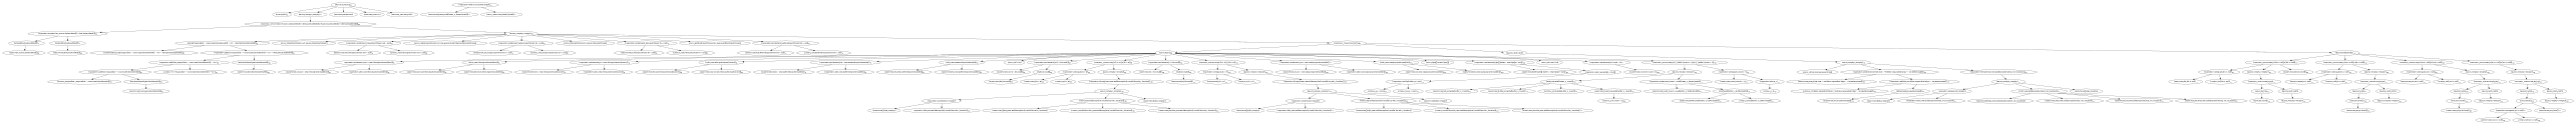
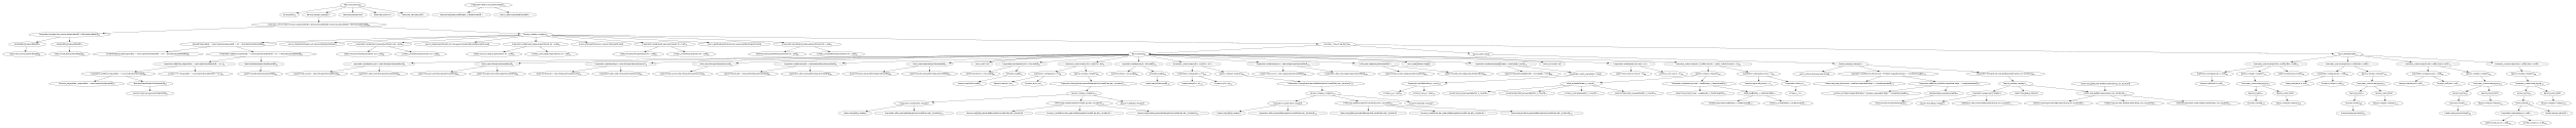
  digraph {
    fontname="Fira Sans"
    node [fontname="Fira Sans"]
    edge [fontname="Fira Sans"]
    n1 [label=<(METHOD,extract)<SUB>85</SUB>>]
    n2 [label=<(PARAM,this)<SUB>85</SUB>>]
    n3 [label=<(BLOCK,&lt;empty&gt;,&lt;empty&gt;)<SUB>85</SUB>>]
    n4 [label=<(MODIFIER,PROTECTED)>]
    n5 [label=<(MODIFIER,VIRTUAL)>]
    n6 [label=<(METHOD_RETURN,void)<SUB>85</SUB>>]
    n7 [label=<(CONTROL_STRUCTURE,if (source.lastModified() &gt; dest.lastModified()),if (source.lastModified() &gt; dest.lastModified()))<SUB>86</SUB>>]
    n8 [label=<(&lt;operator&gt;.greaterThan,source.lastModified() &gt; dest.lastModified())<SUB>86</SUB>>]
    n9 [label=<(BLOCK,&lt;empty&gt;,&lt;empty&gt;)<SUB>86</SUB>>]
    n10 [label=<(lastModified,lastModified())<SUB>86</SUB>>]
    n11 [label=<(lastModified,lastModified())<SUB>86</SUB>>]
    n12 [label=<(log,log(&quot;Expanding &quot; + source.getAbsolutePath() + &quot; to &quot; + dest.getAbsolutePath()))<SUB>87</SUB>>]
    n13 [label=<(LOCAL,FileOutputStream out: java.io.FileOutputStream)>]
    n14 [label=<(&lt;operator&gt;.assignment,FileOutputStream out = null)<SUB>90</SUB>>]
    n15 [label=<(LOCAL,CBZip2InputStream zIn: org.apache.tools.bzip2.CBZip2InputStream)>]
    n16 [label=<(&lt;operator&gt;.assignment,CBZip2InputStream zIn = null)<SUB>91</SUB>>]
    n17 [label=<(LOCAL,FileInputStream fis: java.io.FileInputStream)>]
    n18 [label=<(&lt;operator&gt;.assignment,FileInputStream fis = null)<SUB>92</SUB>>]
    n19 [label=<(LOCAL,BufferedInputStream bis: java.io.BufferedInputStream)>]
    n20 [label=<(&lt;operator&gt;.assignment,BufferedInputStream bis = null)<SUB>93</SUB>>]
    n21 [label=<(CONTROL_STRUCTURE,try,try)<SUB>94</SUB>>]
    n22 [label=<(IDENTIFIER,source,lastModified())<SUB>86</SUB>>]
    n23 [label=<(IDENTIFIER,dest,lastModified())<SUB>86</SUB>>]
    n24 [label=<(IDENTIFIER,this,log(&quot;Expanding &quot; + source.getAbsolutePath() + &quot; to &quot; + dest.getAbsolutePath()))<SUB>87</SUB>>]
    n25 [label=<(&lt;operator&gt;.addition,&quot;Expanding &quot; + source.getAbsolutePath() + &quot; to &quot; + dest.getAbsolutePath())<SUB>87</SUB>>]
    n26 [label=<(IDENTIFIER,out,FileOutputStream out = null)<SUB>90</SUB>>]
    n27 [label=<(LITERAL,null,FileOutputStream out = null)<SUB>90</SUB>>]
    n28 [label=<(IDENTIFIER,zIn,CBZip2InputStream zIn = null)<SUB>91</SUB>>]
    n29 [label=<(LITERAL,null,CBZip2InputStream zIn = null)<SUB>91</SUB>>]
    n30 [label=<(IDENTIFIER,fis,FileInputStream fis = null)<SUB>92</SUB>>]
    n31 [label=<(LITERAL,null,FileInputStream fis = null)<SUB>92</SUB>>]
    n32 [label=<(IDENTIFIER,bis,BufferedInputStream bis = null)<SUB>93</SUB>>]
    n33 [label=<(LITERAL,null,BufferedInputStream bis = null)<SUB>93</SUB>>]
    n34 [label=<(BLOCK,try,try)<SUB>94</SUB>>]
    n35 [label=<(BLOCK,catch,catch)>]
    n36 [label=<(BLOCK,finally,finally)<SUB>116</SUB>>]
    n37 [label=<(&lt;operator&gt;.addition,&quot;Expanding &quot; + source.getAbsolutePath() + &quot; to &quot;)<SUB>87</SUB>>]
    n38 [label=<(getAbsolutePath,getAbsolutePath())<SUB>88</SUB>>]
    n39 [label=<(&lt;operator&gt;.addition,&quot;Expanding &quot; + source.getAbsolutePath())<SUB>87</SUB>>]
    n40 [label=<(LITERAL,&quot; to &quot;,&quot;Expanding &quot; + source.getAbsolutePath() + &quot; to &quot;)<SUB>87</SUB>>]
    n41 [label=<(IDENTIFIER,dest,getAbsolutePath())<SUB>88</SUB>>]
    n42 [label=<(LITERAL,&quot;Expanding &quot;,&quot;Expanding &quot; + source.getAbsolutePath())<SUB>87</SUB>>]
    n43 [label=<(getAbsolutePath,getAbsolutePath())<SUB>87</SUB>>]
    n44 [label=<(IDENTIFIER,source,getAbsolutePath())<SUB>87</SUB>>]
    n45 [label=<(&lt;operator&gt;.assignment,out = new FileOutputStream(dest))<SUB>95</SUB>>]
    n46 [label=<(&lt;init&gt;,new FileOutputStream(dest))<SUB>95</SUB>>]
    n47 [label=<(&lt;operator&gt;.assignment,fis = new FileInputStream(source))<SUB>96</SUB>>]
    n48 [label=<(&lt;init&gt;,new FileInputStream(source))<SUB>96</SUB>>]
    n49 [label=<(&lt;operator&gt;.assignment,bis = new BufferedInputStream(fis))<SUB>97</SUB>>]
    n50 [label=<(&lt;init&gt;,new BufferedInputStream(fis))<SUB>97</SUB>>]
    n51 [label=<(LOCAL,int b: int)>]
    n52 [label=<(&lt;operator&gt;.assignment,int b = bis.read())<SUB>98</SUB>>]
    n53 [label=<(CONTROL_STRUCTURE,if (b != 'B'),if (b != 'B'))<SUB>99</SUB>>]
    n54 [label=<(&lt;operator&gt;.assignment,b = bis.read())<SUB>102</SUB>>]
    n55 [label=<(CONTROL_STRUCTURE,if (b != 'Z'),if (b != 'Z'))<SUB>103</SUB>>]
    n56 [label=<(&lt;operator&gt;.assignment,zIn = new CBZip2InputStream(bis))<SUB>106</SUB>>]
    n57 [label=<(&lt;init&gt;,new CBZip2InputStream(bis))<SUB>106</SUB>>]
    n58 [label=<(LOCAL,byte[] buffer: byte[])>]
    n59 [label=<(&lt;operator&gt;.assignment,byte[] buffer = new byte[8 * 1024])<SUB>107</SUB>>]
    n60 [label=<(LOCAL,int count: int)>]
    n61 [label=<(&lt;operator&gt;.assignment,int count = 0)<SUB>168</SUB>>]
    n62 [label=<(CONTROL_STRUCTURE,do {...} while (count != -1),do {...} while (count != -1))<SUB>109</SUB>>]
    n63 [label=<(BLOCK,&lt;empty&gt;,&lt;empty&gt;)<SUB>113</SUB>>]
    n64 [label=<(CONTROL_STRUCTURE,if (bis != null),if (bis != null))<SUB>117</SUB>>]
    n65 [label=<(CONTROL_STRUCTURE,if (fis != null),if (fis != null))<SUB>122</SUB>>]
    n66 [label=<(CONTROL_STRUCTURE,if (out != null),if (out != null))<SUB>127</SUB>>]
    n67 [label=<(CONTROL_STRUCTURE,if (zIn != null),if (zIn != null))<SUB>132</SUB>>]
    n68 [label=<(IDENTIFIER,out,out = new FileOutputStream(dest))<SUB>95</SUB>>]
    n69 [label=<(&lt;operator&gt;.alloc,new FileOutputStream(dest))<SUB>95</SUB>>]
    n70 [label=<(IDENTIFIER,out,new FileOutputStream(dest))<SUB>95</SUB>>]
    n71 [label=<(IDENTIFIER,dest,new FileOutputStream(dest))<SUB>95</SUB>>]
    n72 [label=<(IDENTIFIER,fis,fis = new FileInputStream(source))<SUB>96</SUB>>]
    n73 [label=<(&lt;operator&gt;.alloc,new FileInputStream(source))<SUB>96</SUB>>]
-   n74 [label=<(IDENTIFIER,fis,new FileInputStream(source))<SUB>96</SUB>>]
    n75 [label=<(IDENTIFIER,source,new FileInputStream(source))<SUB>96</SUB>>]
    n76 [label=<(IDENTIFIER,bis,bis = new BufferedInputStream(fis))<SUB>97</SUB>>]
    n77 [label=<(&lt;operator&gt;.alloc,new BufferedInputStream(fis))<SUB>97</SUB>>]
    n78 [label=<(IDENTIFIER,bis,new BufferedInputStream(fis))<SUB>97</SUB>>]
    n79 [label=<(IDENTIFIER,fis,new BufferedInputStream(fis))<SUB>97</SUB>>]
    n80 [label=<(IDENTIFIER,b,int b = bis.read())<SUB>90</SUB>>]
    n81 [label=<(read,bis.read())<SUB>98</SUB>>]
    n82 [label=<(&lt;operator&gt;.notEquals,b != 'B')<SUB>99</SUB>>]
    n83 [label=<(BLOCK,&lt;empty&gt;,&lt;empty&gt;)<SUB>99</SUB>>]
    n84 [label=<(IDENTIFIER,b,b = bis.read())<SUB>102</SUB>>]
    n85 [label=<(read,bis.read())<SUB>102</SUB>>]
    n86 [label=<(&lt;operator&gt;.notEquals,b != 'Z')<SUB>103</SUB>>]
    n87 [label=<(BLOCK,&lt;empty&gt;,&lt;empty&gt;)<SUB>103</SUB>>]
    n88 [label=<(IDENTIFIER,zIn,zIn = new CBZip2InputStream(bis))<SUB>106</SUB>>]
    n89 [label=<(&lt;operator&gt;.alloc,new CBZip2InputStream(bis))<SUB>106</SUB>>]
    n90 [label=<(IDENTIFIER,zIn,new CBZip2InputStream(bis))<SUB>106</SUB>>]
    n91 [label=<(IDENTIFIER,bis,new CBZip2InputStream(bis))<SUB>106</SUB>>]
    n92 [label=<(IDENTIFIER,buffer,byte[] buffer = new byte[8 * 1024])<SUB>307</SUB>>]
    n93 [label=<(&lt;operator&gt;.alloc,new byte[8 * 1024])>]
    n94 [label=<(IDENTIFIER,count,int count = 0)<SUB>108</SUB>>]
    n95 [label=<(LITERAL,0,int count = 0)<SUB>108</SUB>>]
    n96 [label=<(BLOCK,&lt;empty&gt;,&lt;empty&gt;)<SUB>109</SUB>>]
    n97 [label=<(&lt;operator&gt;.notEquals,count != -1)<SUB>112</SUB>>]
    n98 [label=<(IDENTIFIER,bis,bis.read())<SUB>98</SUB>>]
    n99 [label=<(IDENTIFIER,b,b != 'B')<SUB>99</SUB>>]
    n100 [label=<(LITERAL,'B',b != 'B')<SUB>99</SUB>>]
    n101 [label=<(&lt;operator&gt;.throw,throw new BuildException(&quot;Invalid bz2 file.&quot;, location);)<SUB>100</SUB>>]
    n102 [label=<(BLOCK,&lt;empty&gt;,&lt;empty&gt;)<SUB>100</SUB>>]
    n103 [label=<(&lt;operator&gt;.assignment,&lt;empty&gt;)>]
    n104 [label=<(&lt;init&gt;,new BuildException(&quot;Invalid bz2 file.&quot;, location))<SUB>100</SUB>>]
    n105 [label=<(IDENTIFIER,$obj3,&lt;empty&gt;)>]
    n106 [label=<(IDENTIFIER,$obj3,&lt;empty&gt;)>]
    n107 [label=<(&lt;operator&gt;.alloc,new BuildException(&quot;Invalid bz2 file.&quot;, location))<SUB>100</SUB>>]
    n108 [label=<(IDENTIFIER,$obj3,new BuildException(&quot;Invalid bz2 file.&quot;, location))>]
    n109 [label=<(LITERAL,&quot;Invalid bz2 file.&quot;,new BuildException(&quot;Invalid bz2 file.&quot;, location))<SUB>100</SUB>>]
    n110 [label=<(IDENTIFIER,location,new BuildException(&quot;Invalid bz2 file.&quot;, location))<SUB>100</SUB>>]
    n111 [label=<(IDENTIFIER,bis,bis.read())<SUB>102</SUB>>]
    n112 [label=<(IDENTIFIER,b,b != 'Z')<SUB>103</SUB>>]
    n113 [label=<(LITERAL,'Z',b != 'Z')<SUB>103</SUB>>]
    n114 [label=<(&lt;operator&gt;.throw,throw new BuildException(&quot;Invalid bz2 file.&quot;, location);)<SUB>104</SUB>>]
    n115 [label=<(BLOCK,&lt;empty&gt;,&lt;empty&gt;)<SUB>104</SUB>>]
    n116 [label=<(&lt;operator&gt;.assignment,&lt;empty&gt;)>]
    n117 [label=<(&lt;init&gt;,new BuildException(&quot;Invalid bz2 file.&quot;, location))<SUB>104</SUB>>]
    n118 [label=<(IDENTIFIER,$obj4,&lt;empty&gt;)>]
    n119 [label=<(IDENTIFIER,$obj4,&lt;empty&gt;)>]
    n120 [label=<(&lt;operator&gt;.alloc,new BuildException(&quot;Invalid bz2 file.&quot;, location))<SUB>104</SUB>>]
    n121 [label=<(IDENTIFIER,$obj4,new BuildException(&quot;Invalid bz2 file.&quot;, location))>]
    n122 [label=<(LITERAL,&quot;Invalid bz2 file.&quot;,new BuildException(&quot;Invalid bz2 file.&quot;, location))<SUB>104</SUB>>]
    n123 [label=<(IDENTIFIER,location,new BuildException(&quot;Invalid bz2 file.&quot;, location))<SUB>104</SUB>>]
    n124 [label=<(&lt;operator&gt;.multiplication,8 * 1024)<SUB>107</SUB>>]
    n125 [label=<(LITERAL,8,8 * 1024)<SUB>107</SUB>>]
    n126 [label=<(LITERAL,1024,8 * 1024)<SUB>107</SUB>>]
    n127 [label=<(write,out.write(buffer, 0, count))<SUB>110</SUB>>]
    n128 [label=<(&lt;operator&gt;.assignment,count = read(buffer, 0, buffer.length))<SUB>111</SUB>>]
    n129 [label=<(IDENTIFIER,count,count != -1)<SUB>112</SUB>>]
    n130 [label=<(&lt;operator&gt;.minus,-1)<SUB>112</SUB>>]
    n131 [label=<(IDENTIFIER,out,out.write(buffer, 0, count))<SUB>110</SUB>>]
    n132 [label=<(IDENTIFIER,buffer,out.write(buffer, 0, count))<SUB>110</SUB>>]
    n133 [label=<(LITERAL,0,out.write(buffer, 0, count))<SUB>110</SUB>>]
    n134 [label=<(IDENTIFIER,count,out.write(buffer, 0, count))<SUB>110</SUB>>]
    n135 [label=<(IDENTIFIER,count,count = read(buffer, 0, buffer.length))<SUB>111</SUB>>]
    n136 [label=<(read,read(buffer, 0, buffer.length))<SUB>111</SUB>>]
    n137 [label=<(IDENTIFIER,buffer,read(buffer, 0, buffer.length))<SUB>111</SUB>>]
    n138 [label=<(LITERAL,0,read(buffer, 0, buffer.length))<SUB>111</SUB>>]
    n139 [label=<(&lt;operator&gt;.fieldAccess,buffer.length)<SUB>111</SUB>>]
    n140 [label=<(IDENTIFIER,buffer,read(buffer, 0, buffer.length))<SUB>111</SUB>>]
    n141 [label=<(FIELD_IDENTIFIER,length,length)<SUB>111</SUB>>]
    n142 [label=<(LITERAL,1,-1)<SUB>112</SUB>>]
    n143 [label=<(LOCAL,String msg: java.lang.String)>]
    n144 [label=<(&lt;operator&gt;.assignment,String msg = &quot;Problem expanding bzip2 &quot; + ioe.getMessage())<SUB>114</SUB>>]
    n145 [label=<(&lt;operator&gt;.throw,throw new BuildException(msg, ioe, location);)<SUB>115</SUB>>]
    n146 [label=<(IDENTIFIER,msg,String msg = &quot;Problem expanding bzip2 &quot; + ioe.getMessage())<SUB>114</SUB>>]
    n147 [label=<(&lt;operator&gt;.addition,&quot;Problem expanding bzip2 &quot; + ioe.getMessage())<SUB>114</SUB>>]
    n148 [label=<(BLOCK,&lt;empty&gt;,&lt;empty&gt;)<SUB>115</SUB>>]
    n149 [label=<(LITERAL,&quot;Problem expanding bzip2 &quot;,&quot;Problem expanding bzip2 &quot; + ioe.getMessage())<SUB>114</SUB>>]
    n150 [label=<(getMessage,ioe.getMessage())<SUB>114</SUB>>]
    n151 [label=<(IDENTIFIER,ioe,ioe.getMessage())<SUB>114</SUB>>]
    n152 [label=<(&lt;operator&gt;.assignment,&lt;empty&gt;)>]
    n153 [label=<(&lt;init&gt;,new BuildException(msg, ioe, location))<SUB>115</SUB>>]
    n154 [label=<(IDENTIFIER,$obj6,&lt;empty&gt;)>]
    n155 [label=<(IDENTIFIER,$obj6,&lt;empty&gt;)>]
    n156 [label=<(&lt;operator&gt;.alloc,new BuildException(msg, ioe, location))<SUB>115</SUB>>]
    n157 [label=<(IDENTIFIER,$obj6,new BuildException(msg, ioe, location))>]
    n158 [label=<(IDENTIFIER,msg,new BuildException(msg, ioe, location))<SUB>115</SUB>>]
    n159 [label=<(IDENTIFIER,ioe,new BuildException(msg, ioe, location))<SUB>105</SUB>>]
    n160 [label=<(IDENTIFIER,location,new BuildException(msg, ioe, location))<SUB>115</SUB>>]
    n161 [label=<(&lt;operator&gt;.notEquals,bis != null)<SUB>117</SUB>>]
    n162 [label=<(BLOCK,&lt;empty&gt;,&lt;empty&gt;)<SUB>117</SUB>>]
    n163 [label=<(IDENTIFIER,bis,bis.close())<SUB>319</SUB>>]
    n164 [label=<(&lt;operator&gt;.notEquals,fis != null)<SUB>122</SUB>>]
    n165 [label=<(BLOCK,&lt;empty&gt;,&lt;empty&gt;)<SUB>122</SUB>>]
    n166 [label=<(&lt;operator&gt;.notEquals,out != null)<SUB>127</SUB>>]
    n167 [label=<(BLOCK,&lt;empty&gt;,&lt;empty&gt;)<SUB>127</SUB>>]
    n168 [label=<(BLOCK,&lt;empty&gt;,&lt;empty&gt;)<SUB>132</SUB>>]
    n169 [label=<(IDENTIFIER,bis,bis != null)<SUB>117</SUB>>]
-   n170 [label=<(LITERAL,null,bis != null)<SUB>117</SUB>>]
    n171 [label=<(CONTROL_STRUCTURE,try,try)<SUB>118</SUB>>]
    n172 [label=<(BLOCK,try,try)<SUB>118</SUB>>]
    n173 [label=<(BLOCK,catch,catch)>]
    n174 [label=<(close,bis.close())<SUB>119</SUB>>]
    n175 [label=<(BLOCK,&lt;empty&gt;,&lt;empty&gt;)<SUB>120</SUB>>]
    n176 [label=<(IDENTIFIER,fis,fis != null)<SUB>122</SUB>>]
    n177 [label=<(LITERAL,null,fis != null)<SUB>122</SUB>>]
    n178 [label=<(CONTROL_STRUCTURE,try,try)<SUB>123</SUB>>]
    n179 [label=<(BLOCK,try,try)<SUB>123</SUB>>]
    n180 [label=<(BLOCK,catch,catch)>]
    n181 [label=<(close,fis.close())<SUB>124</SUB>>]
    n182 [label=<(BLOCK,&lt;empty&gt;,&lt;empty&gt;)<SUB>125</SUB>>]
    n183 [label=<(IDENTIFIER,fis,fis.close())<SUB>124</SUB>>]
    n184 [label=<(IDENTIFIER,out,out != null)<SUB>127</SUB>>]
    n185 [label=<(LITERAL,null,out != null)<SUB>127</SUB>>]
    n186 [label=<(CONTROL_STRUCTURE,try,try)<SUB>128</SUB>>]
    n187 [label=<(BLOCK,try,try)<SUB>128</SUB>>]
    n188 [label=<(BLOCK,catch,catch)>]
    n189 [label=<(close,out.close())<SUB>129</SUB>>]
    n190 [label=<(BLOCK,&lt;empty&gt;,&lt;empty&gt;)<SUB>130</SUB>>]
    n191 [label=<(IDENTIFIER,out,out.close())<SUB>129</SUB>>]
    n192 [label=<(&lt;operator&gt;.notEquals,zIn != null)<SUB>132</SUB>>]
    n193 [label=<(IDENTIFIER,zIn,zIn != null)<SUB>132</SUB>>]
    n194 [label=<(LITERAL,null,zIn != null)<SUB>132</SUB>>]
    n195 [label=<(CONTROL_STRUCTURE,try,try)<SUB>133</SUB>>]
    n196 [label=<(BLOCK,try,try)<SUB>133</SUB>>]
    n197 [label=<(BLOCK,catch,catch)>]
    n198 [label=<(close,close())<SUB>134</SUB>>]
    n199 [label=<(BLOCK,&lt;empty&gt;,&lt;empty&gt;)<SUB>135</SUB>>]
    n200 [label=<(IDENTIFIER,zIn,close())<SUB>134</SUB>>]
    n1 -> n2
    n1 -> n3
    n1 -> n4
    n1 -> n5
    n1 -> n6
    n3 -> n7
    n7 -> n8
    n7 -> n9
    n8 -> n10
    n8 -> n11
    n9 -> n12
    n9 -> n13
    n9 -> n14
    n9 -> n15
    n9 -> n16
    n9 -> n17
    n9 -> n18
    n9 -> n19
    n9 -> n20
    n9 -> n21
    n10 -> n22
    n11 -> n23
    n12 -> n24
    n12 -> n25
    n14 -> n26
    n14 -> n27
    n16 -> n28
    n16 -> n29
    n18 -> n30
    n18 -> n31
    n20 -> n32
    n20 -> n33
    n21 -> n34
    n21 -> n35
    n21 -> n36
    n25 -> n37
    n25 -> n38
    n34 -> n45
    n34 -> n46
    n34 -> n47
    n34 -> n48
    n34 -> n49
    n34 -> n50
    n34 -> n51
    n34 -> n52
    n34 -> n53
    n34 -> n54
    n34 -> n55
    n34 -> n56
    n34 -> n57
    n34 -> n58
    n34 -> n59
    n34 -> n60
    n34 -> n61
    n34 -> n62
    n35 -> n63
    n36 -> n64
    n36 -> n65
    n36 -> n66
    n36 -> n67
    n37 -> n39
    n37 -> n40
    n38 -> n41
    n39 -> n42
    n39 -> n43
    n43 -> n44
    n45 -> n68
    n45 -> n69
    n46 -> n70
    n46 -> n71
    n47 -> n72
    n47 -> n73
-   n48 -> n74
    n48 -> n75
    n49 -> n76
    n49 -> n77
    n50 -> n78
    n50 -> n79
    n52 -> n80
    n52 -> n81
    n53 -> n82
    n53 -> n83
    n54 -> n84
    n54 -> n85
    n55 -> n86
    n55 -> n87
    n56 -> n88
    n56 -> n89
    n57 -> n90
    n57 -> n91
    n59 -> n92
    n59 -> n93
    n61 -> n94
-   n134 -> n95
+   n61 -> n95
    n62 -> n96
    n62 -> n97
    n63 -> n143
    n63 -> n144
    n63 -> n145
    n64 -> n161
    n64 -> n162
    n64 -> n163
    n65 -> n164
    n65 -> n165
    n66 -> n166
    n66 -> n167
    n67 -> n168
    n81 -> n98
    n82 -> n99
    n82 -> n100
    n83 -> n101
    n85 -> n111
    n86 -> n112
    n86 -> n113
    n87 -> n114
    n93 -> n124
    n96 -> n127
    n96 -> n128
    n97 -> n129
    n97 -> n130
    n101 -> n102
    n102 -> n103
    n102 -> n104
    n102 -> n105
    n103 -> n106
    n103 -> n107
    n104 -> n108
    n104 -> n109
    n104 -> n110
    n114 -> n115
    n115 -> n116
    n115 -> n117
    n115 -> n118
    n116 -> n119
    n116 -> n120
    n117 -> n121
    n117 -> n122
    n117 -> n123
    n124 -> n125
    n124 -> n126
    n127 -> n131
    n127 -> n132
    n127 -> n133
    n127 -> n134
    n128 -> n135
    n128 -> n136
    n130 -> n142
    n136 -> n137
    n136 -> n138
    n139 -> n140
    n139 -> n141
    n144 -> n146
    n144 -> n147
    n145 -> n148
    n147 -> n149
    n147 -> n150
    n148 -> n152
    n148 -> n153
    n148 -> n154
    n150 -> n151
    n152 -> n155
    n152 -> n156
-   n153 -> n157
+   n157 -> n153
    n153 -> n158
    n153 -> n159
    n153 -> n160
    n161 -> n169
-   n161 -> n170
    n162 -> n171
    n164 -> n176
    n164 -> n177
    n165 -> n178
    n166 -> n184
    n166 -> n185
    n167 -> n186
    n168 -> n195
    n171 -> n172
    n171 -> n173
    n172 -> n174
    n173 -> n175
    n178 -> n179
    n178 -> n180
    n179 -> n181
    n180 -> n182
    n181 -> n183
    n186 -> n187
    n186 -> n188
    n187 -> n189
    n188 -> n190
    n189 -> n191
    n192 -> n193
    n192 -> n194
    n195 -> n196
    n195 -> n197
    n196 -> n198
    n197 -> n199
    n198 -> n192
    n198 -> n200
  }
